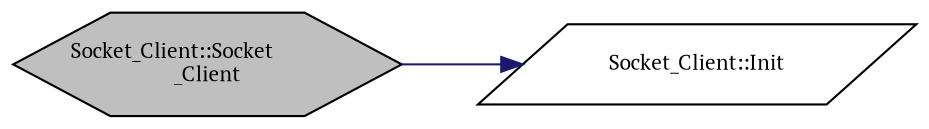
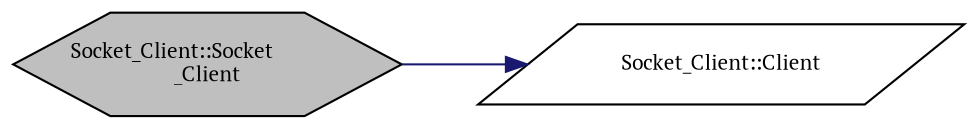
  digraph {
    rankdir=LR
    fontname="PT Serif"
    node [color=black fontname="PT Serif" fontsize=10 style=filled]
    n1 [fillcolor=grey75 fontcolor=black height=0.2 label="Socket_Client::Socket\l_Client" shape=hexagon width=0.4]
-   n2 [fillcolor=white height=0.2 label="Socket_Client::Init" shape=parallelogram width=0.4]
+   n2 [fillcolor=white height=0.2 label="Socket_Client::Client" shape=parallelogram width=0.4]
    n1 -> n2 [color=midnightblue fontname="PT Serif" fontsize=10 labelfontname=Helvetica labelfontsize=10 style=solid]
  }
